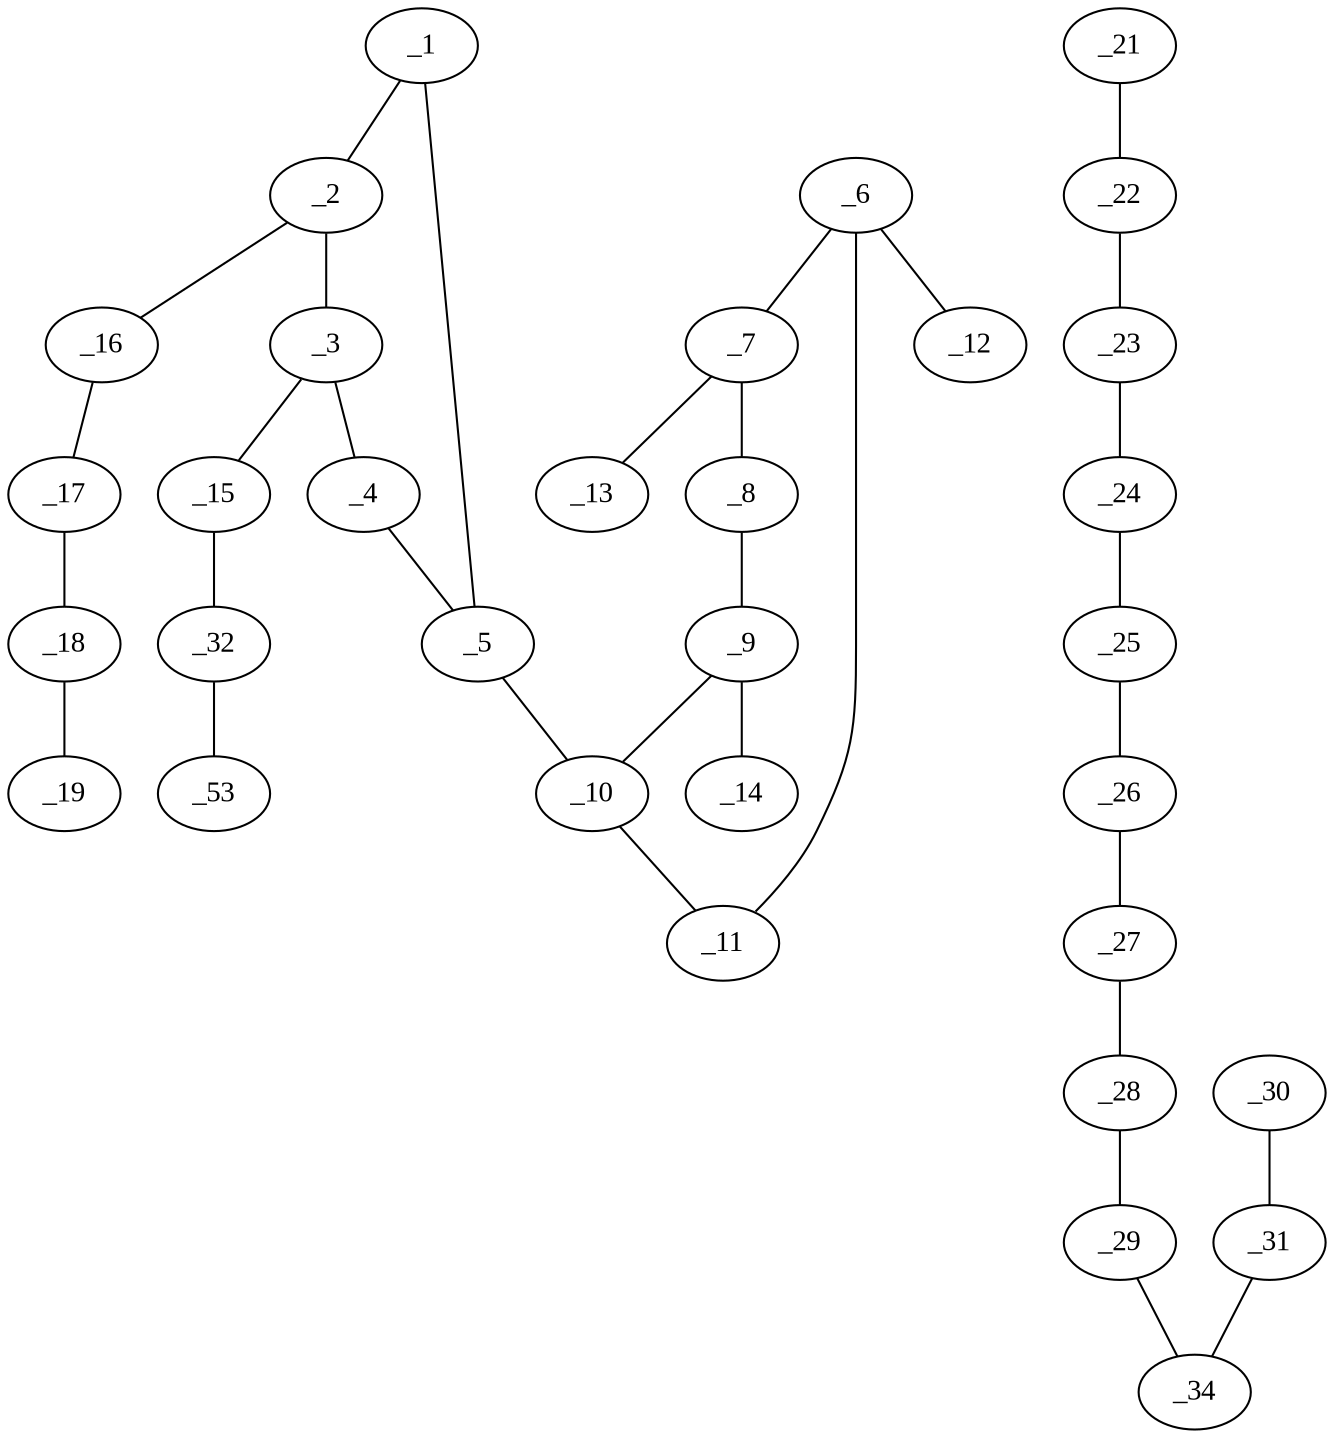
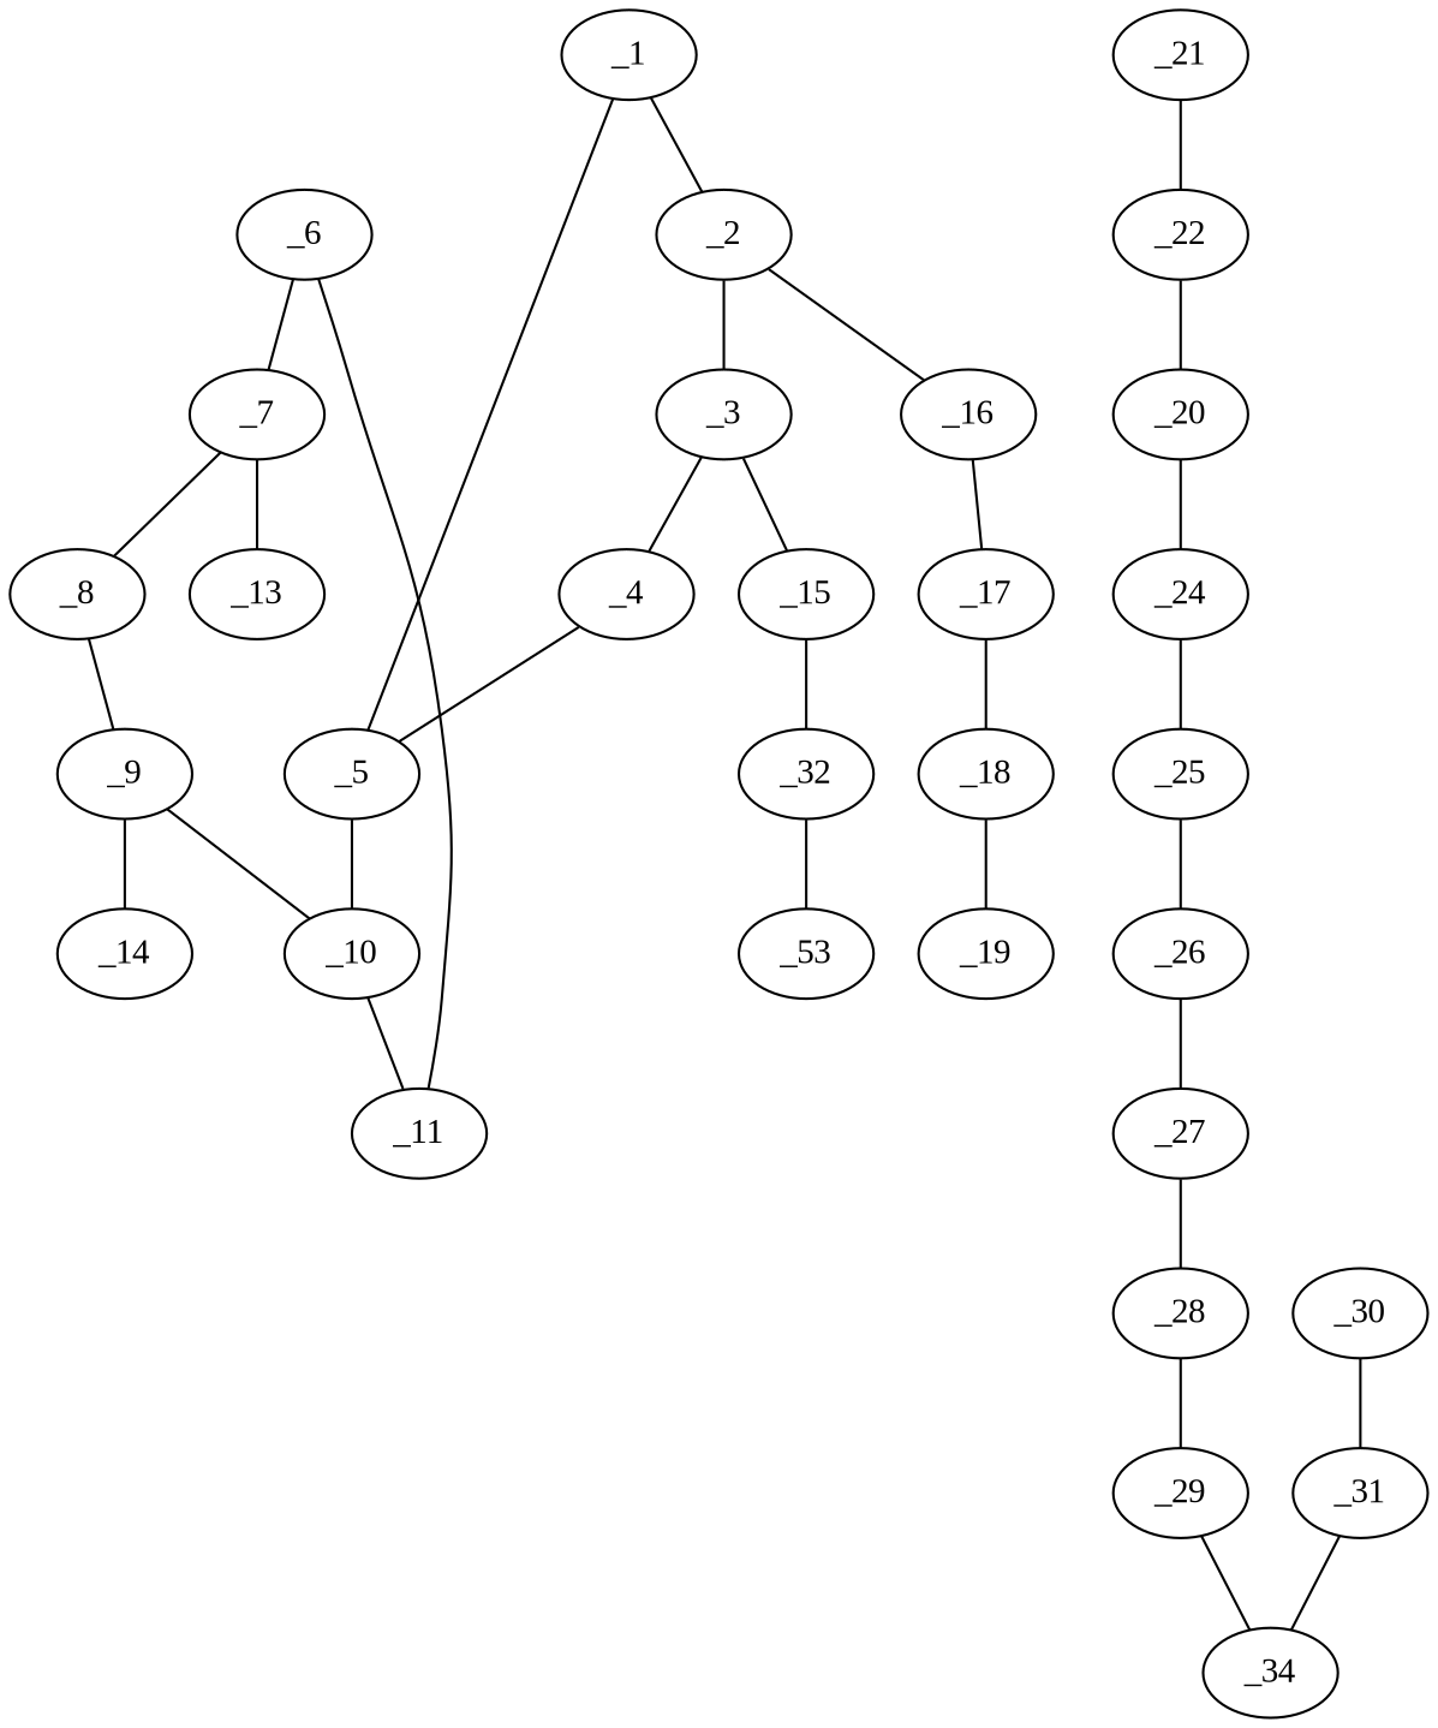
  graph {
    fontname="Liberation Serif"
    node [charge=0 chem=1 fontname="Liberation Serif" symbol="C  " x=15.1584 y=-1.0519]
    edge [fontname="Liberation Serif" valence=1]
    _1 [chem=2 symbol="O  " x=14.3494]
    _2 [x=14.6584 y=-0.1008]
    _5 [y=-1.6397]
    _3 [x=15.6584 y=-0.1008]
    _16 [x=14.0707 y=0.7082]
    _10 [chem=4 symbol="N  " y=-2.6397]
    _4 [x=15.9674]
    _15 [chem=4 symbol="N  " x=16.2462 y=0.7082]
    _17 [chem=2 symbol="O  " x=13.0761 y=0.6037]
    _11 [x=16.0244 y=-3.1397]
    _32 [charge=1 chem=4 symbol="N  " x=17.2407 y=0.6037]
    _18 [x=12.4883 y=1.4127]
    n13 [charge=-1 chem=4 label=_53 symbol="N  " x=18.2353 y=0.4991]
    _6 [x=16.0244 y=-4.1397]
    _7 [y=-4.6397]
-   _12 [x=16.8905 y=-4.6397]
    _8 [chem=4 symbol="N  " x=14.2924 y=-4.1397]
    _13 [chem=2 symbol="O  " y=-5.6397]
    _9 [x=14.2924 y=-3.1397]
    _14 [chem=2 symbol="O  " x=13.4264 y=-2.6397]
    _19 [chem=2 symbol="O  " x=12.8951 y=2.3262]
    _21 [x=10.906 y=2.1172]
    _22 [x=9.9115 y=2.0127]
-   _23 [x=9.3237 y=2.8217]
+   _23 [x=9.3237 y=2.8217 label=_20]
    _24 [x=8.3292 y=2.7172]
    _25 [x=7.7414 y=3.5262]
    _26 [x=6.7469 y=3.4217]
    _27 [x=6.1591 y=4.2307]
    _28 [x=5.1646 y=4.1261]
    _29 [x=4.5768 y=4.9352]
    _34 [x=2 y=5.5351]
    _30 [x=3.5823 y=4.8306]
    _31 [x=2.9945 y=5.6397]
    _1 -- _2
    _1 -- _5
    _2 -- _3
    _2 -- _16
    _5 -- _10
    _3 -- _4
    _3 -- _15
    _16 -- _17
    _10 -- _11
    _4 -- _5
    _15 -- _32 [valence=2]
    _17 -- _18
    _32 -- n13 [valence=2]
    _18 -- _19 [valence=2]
    _6 -- _11 [valence=2]
    _6 -- _7
-   _6 -- _12
    _7 -- _8
    _7 -- _13 [valence=2]
    _8 -- _9
    _9 -- _10
    _9 -- _14 [valence=2]
    _21 -- _22
    _22 -- _23
    _23 -- _24
    _24 -- _25
    _25 -- _26
    _26 -- _27
    _27 -- _28
    _28 -- _29
    _29 -- _34
    _30 -- _31
    _31 -- _34
  }
